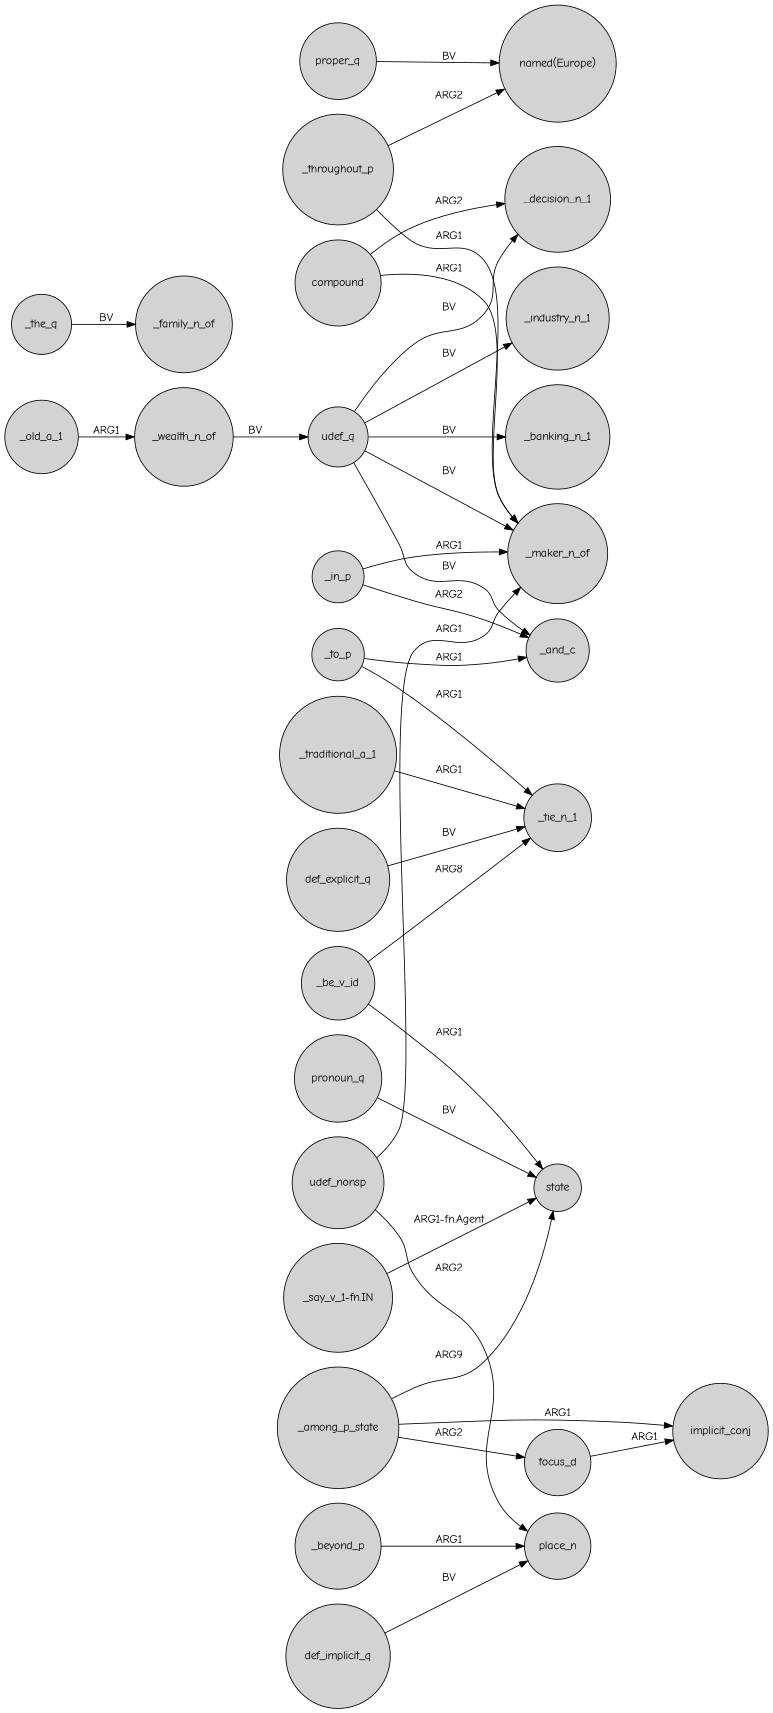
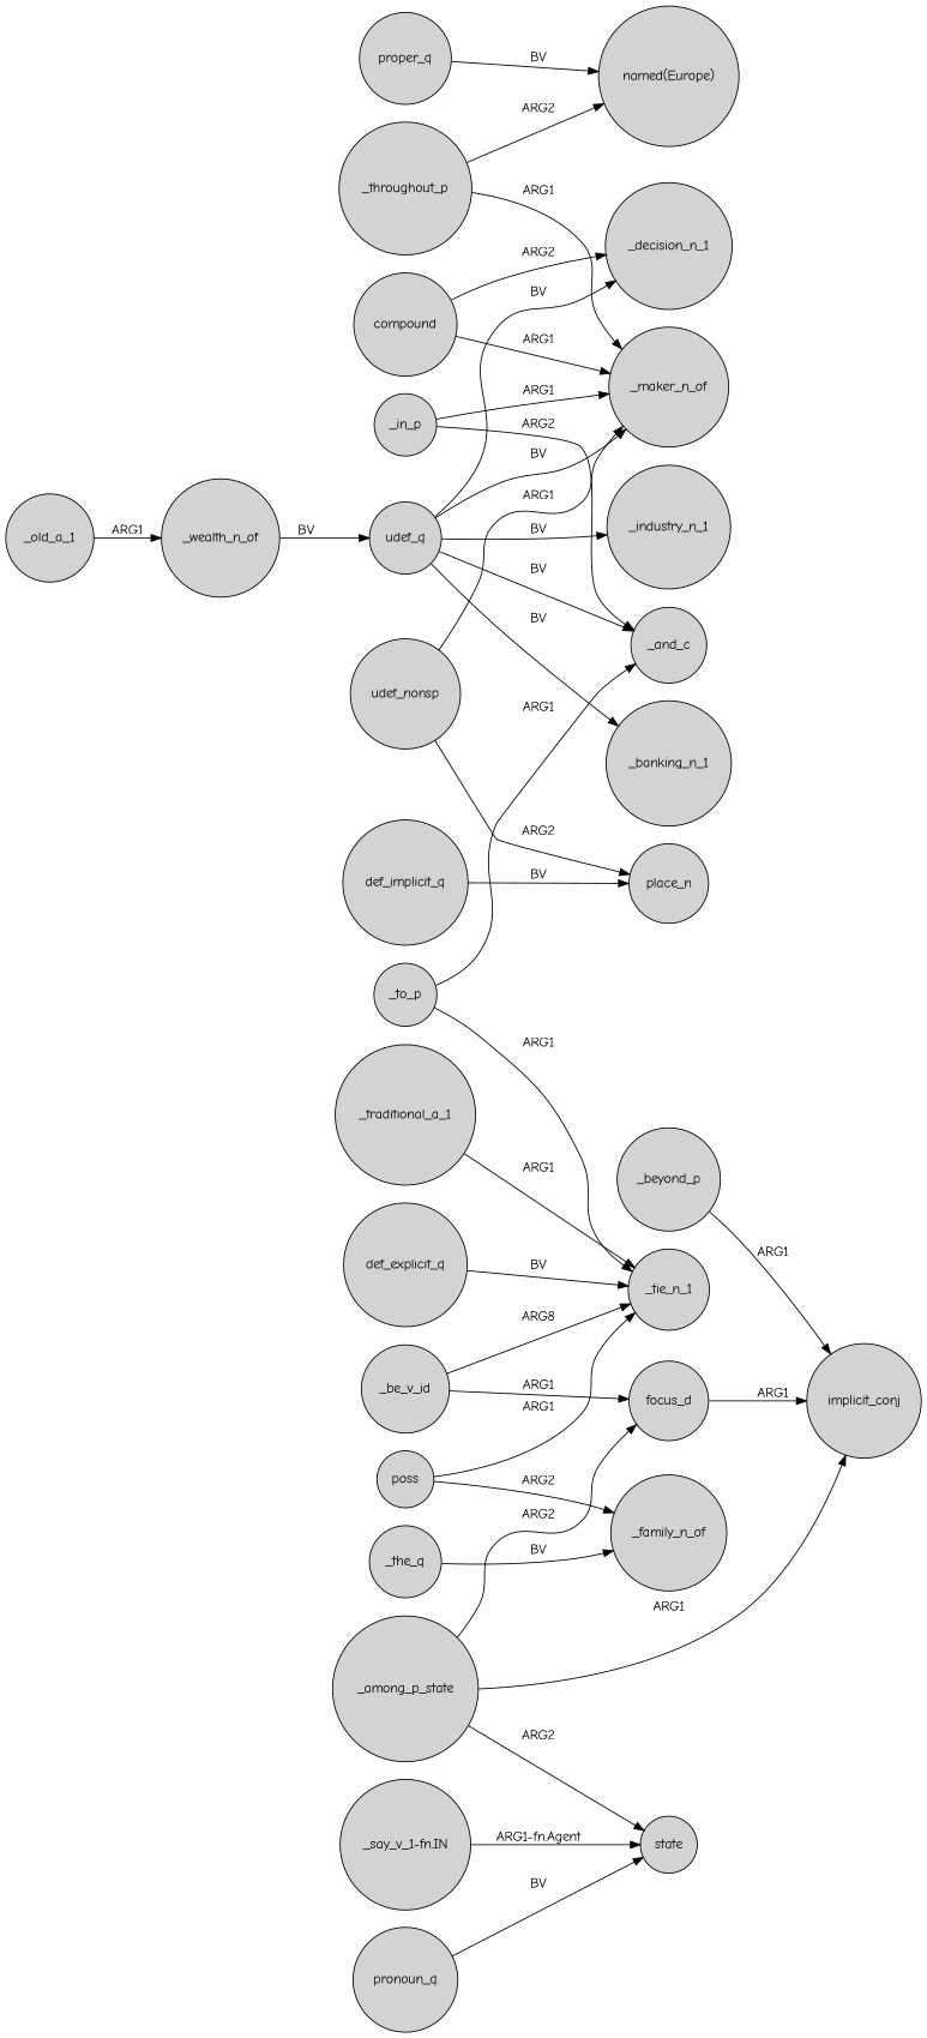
  digraph {
    fontname="Comic Neue"
    rankdir=LR
    node [fontname="Comic Neue" shape=circle style=filled]
    edge [fontname="Comic Neue"]
    n1 [label=udef_nonsp]
    _maker_n_of
    place_n
    _throughout_p
    "named(Europe)"
    n6 [label=state]
    _among_p_state
    implicit_conj
    focus_d
    def_explicit_q
    _tie_n_1
    _to_p
    _and_c
    "_say_v_1-fn.IN"
    _the_q
    _family_n_of
    compound
    _decision_n_1
    def_implicit_q
    _traditional_a_1
    udef_q
    _banking_n_1
    _industry_n_1
    _wealth_n_of
    _be_v_id
    _beyond_p
    pronoun_q
    proper_q
    _old_a_1
    _in_p
+   poss
    n1 -> _maker_n_of [label=ARG1]
    n1 -> place_n [label=ARG2]
    _throughout_p -> _maker_n_of [label=ARG1]
    _throughout_p -> "named(Europe)" [label=ARG2]
-   _among_p_state -> n6 [label=ARG9]
+   _among_p_state -> n6 [label=ARG2]
    _among_p_state -> implicit_conj [label=ARG1]
    _among_p_state -> focus_d [label=ARG2]
    focus_d -> implicit_conj [label=ARG1]
    def_explicit_q -> _tie_n_1 [label=BV]
    _to_p -> _tie_n_1 [label=ARG1]
    _to_p -> _and_c [label=ARG1]
    "_say_v_1-fn.IN" -> n6 [label="ARG1-fn.Agent"]
    _the_q -> _family_n_of [label=BV]
    compound -> _maker_n_of [label=ARG1]
    compound -> _decision_n_1 [label=ARG2]
    def_implicit_q -> place_n [label=BV]
    _traditional_a_1 -> _tie_n_1 [label=ARG1]
    udef_q -> _maker_n_of [label=BV]
    udef_q -> _and_c [label=BV]
    udef_q -> _decision_n_1 [label=BV]
    udef_q -> _banking_n_1 [label=BV]
    udef_q -> _industry_n_1 [label=BV]
    _wealth_n_of -> udef_q [label=BV]
-   _be_v_id -> n6 [label=ARG1]
+   _be_v_id -> focus_d [label=ARG1]
    _be_v_id -> _tie_n_1 [label=ARG8]
-   _beyond_p -> place_n [label=ARG1]
+   _beyond_p -> implicit_conj [label=ARG1]
    pronoun_q -> n6 [label=BV]
    proper_q -> "named(Europe)" [label=BV]
    _old_a_1 -> _wealth_n_of [label=ARG1]
    _in_p -> _maker_n_of [label=ARG1]
    _in_p -> _and_c [label=ARG2]
+   poss -> _tie_n_1 [label=ARG1]
+   poss -> _family_n_of [label=ARG2]
  }
